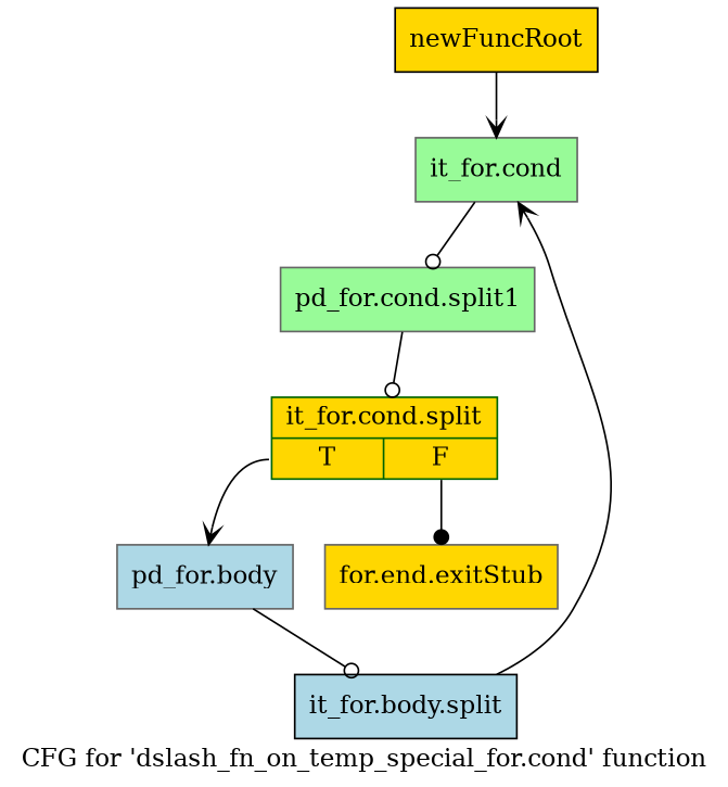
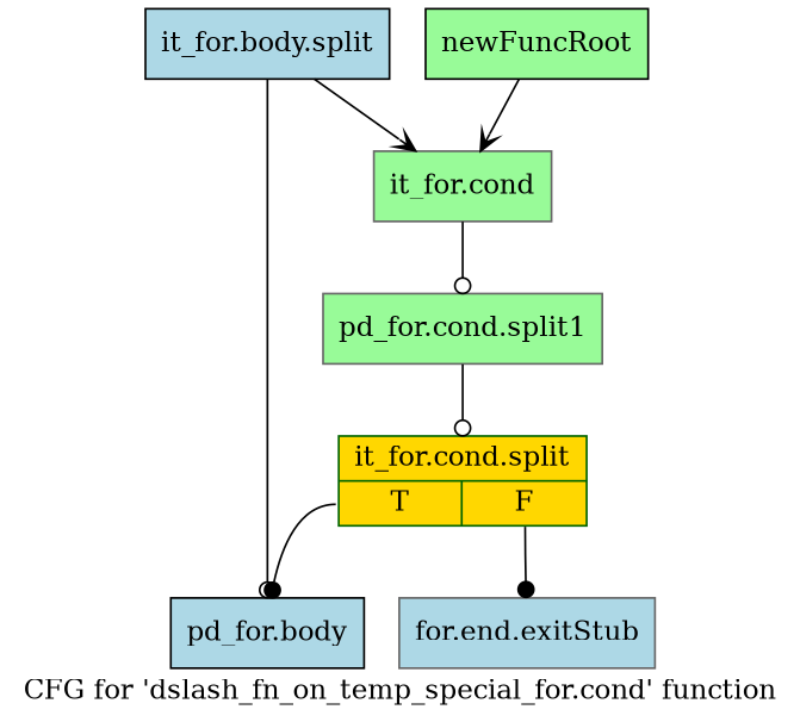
  digraph {
    label="CFG for 'dslash_fn_on_temp_special_for.cond' function"
    node [color=black fillcolor=palegreen shape=record style=filled]
    edge [arrowhead=odot]
-   n1 [fillcolor=gold label="{newFuncRoot}"]
+   n1 [label="{newFuncRoot}"]
    n2 [color=gray40 label="{it_for.cond}"]
    n3 [color=gray40 label="{pd_for.cond.split1}"]
    n4 [color=darkgreen fillcolor=gold label="{it_for.cond.split|{<s0>T|<s1>F}}"]
-   n5 [color=gray40 fillcolor=gold label="{for.end.exitStub}"]
-   n6 [color=gray40 fillcolor=lightblue label="{pd_for.body}"]
+   n5 [color=gray40 fillcolor=lightblue label="{for.end.exitStub}"]
+   n6 [fillcolor=lightblue label="{pd_for.body}"]
    n7 [fillcolor=lightblue label="{it_for.body.split}"]
    n1 -> n2 [arrowhead=vee]
    n2 -> n3
    n3 -> n4
    n4 -> n5 [arrowhead=dot tailport=s1]
-   n4 -> n6 [arrowhead=vee tailport=s0]
-   n6 -> n7
+   n4 -> n6 [arrowhead=dot tailport=s0]
+   n7 -> n6
    n7 -> n2 [arrowhead=vee]
  }
